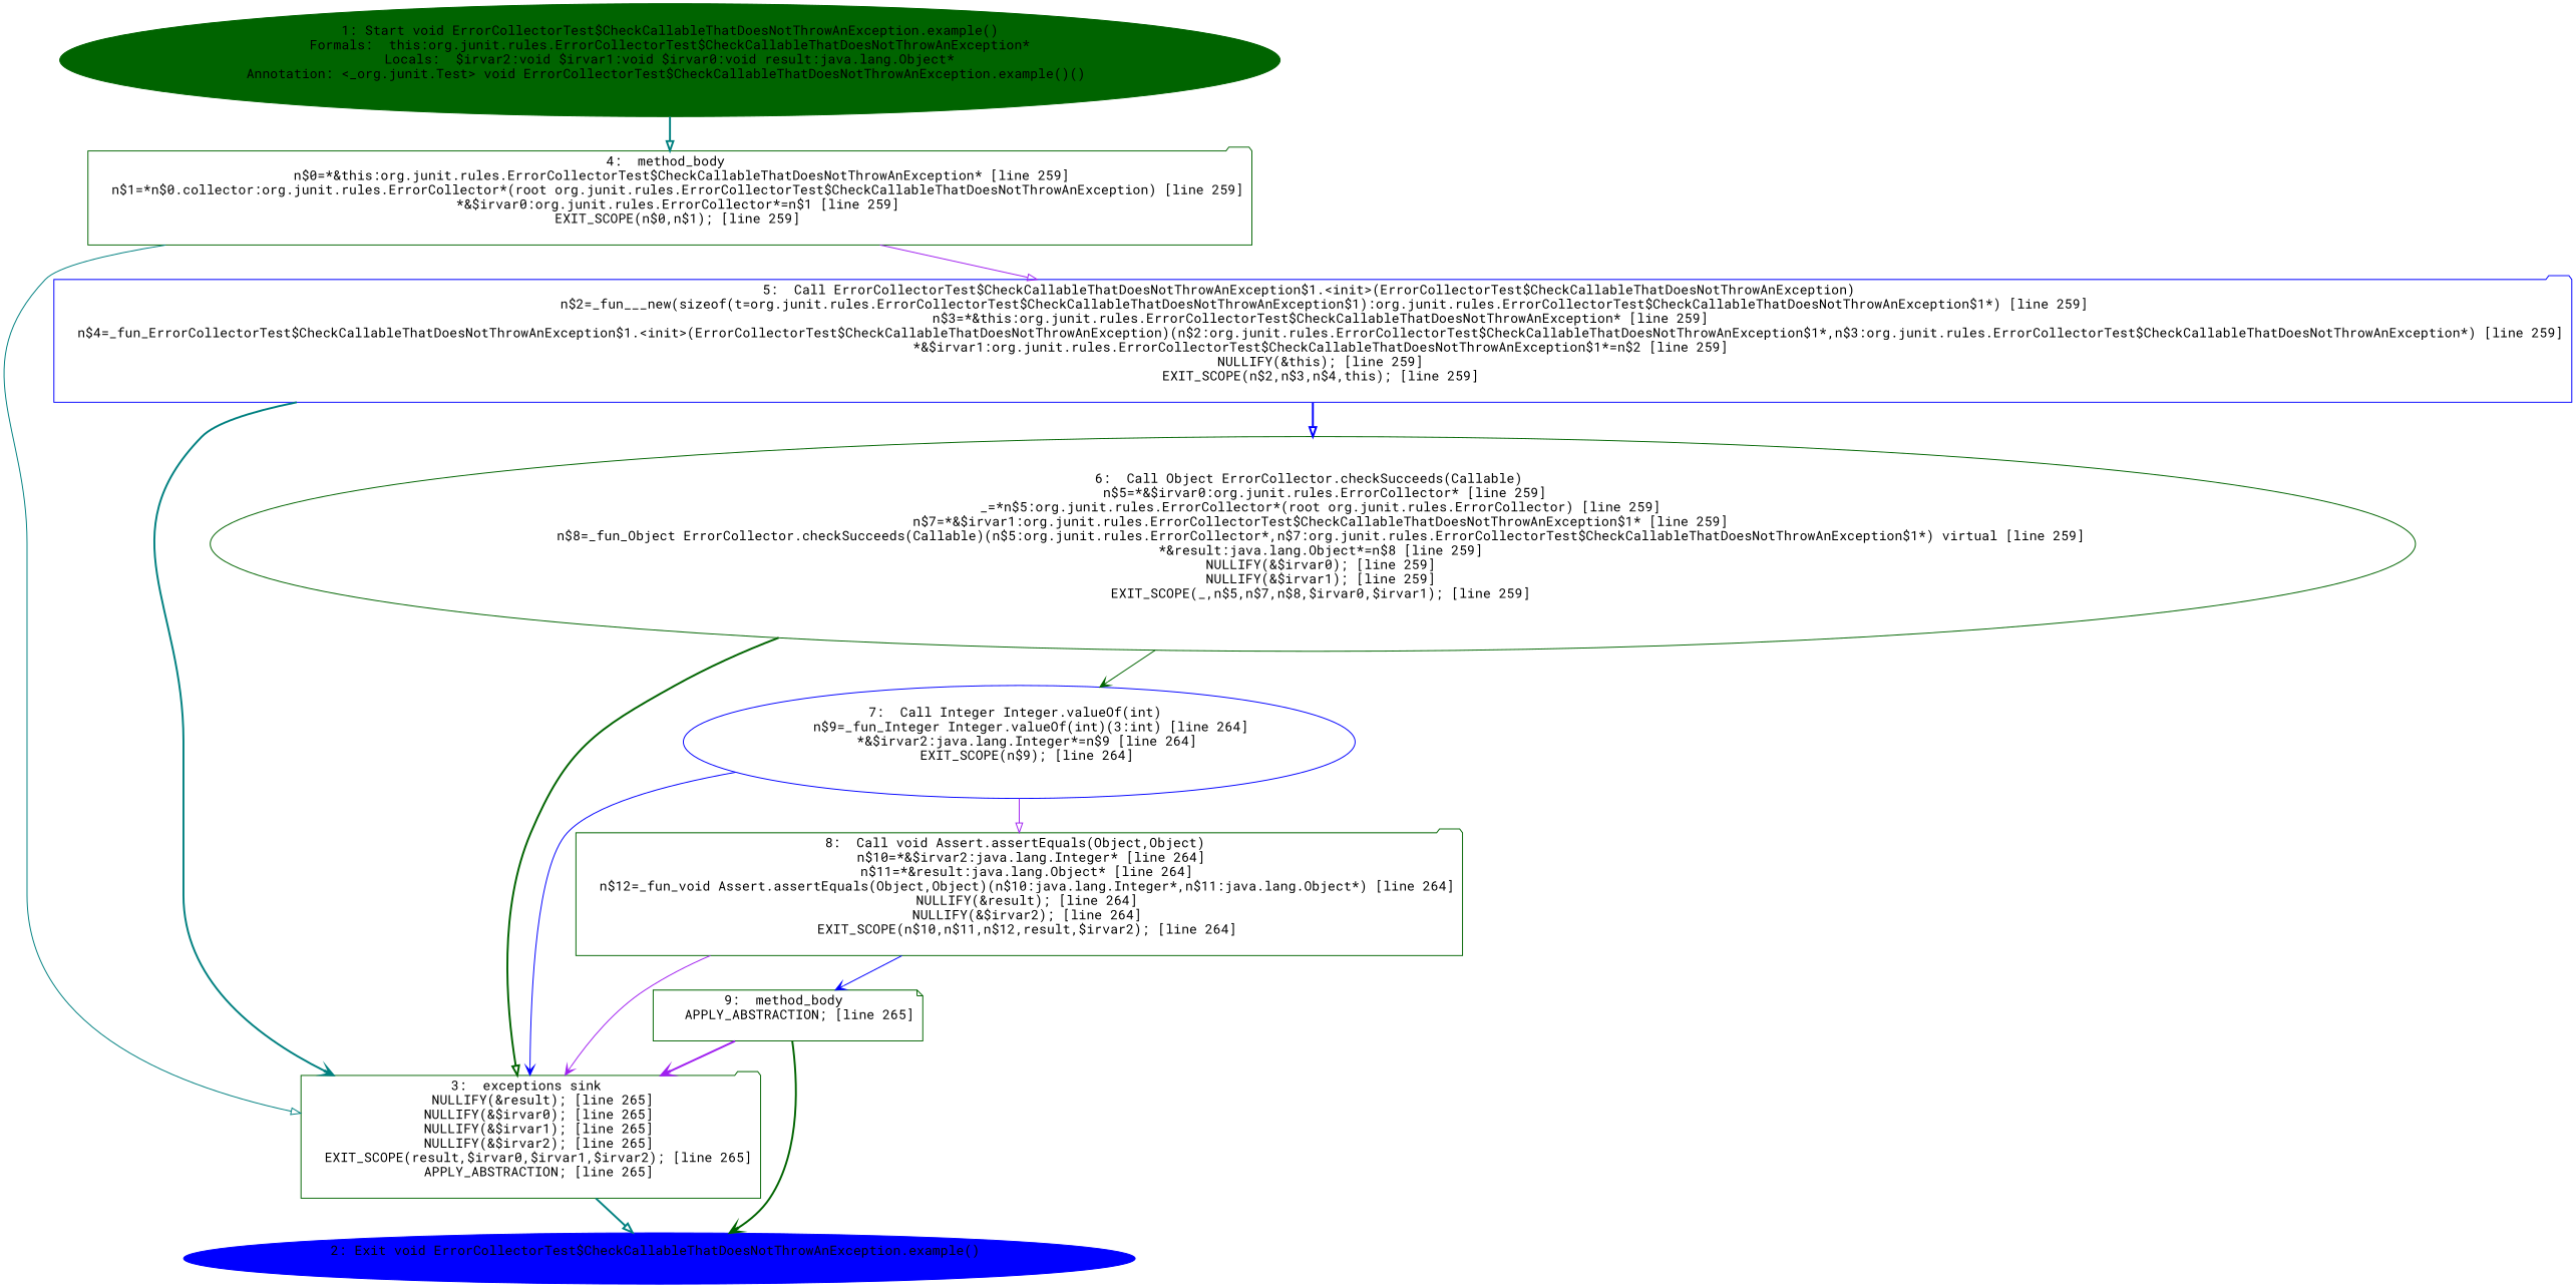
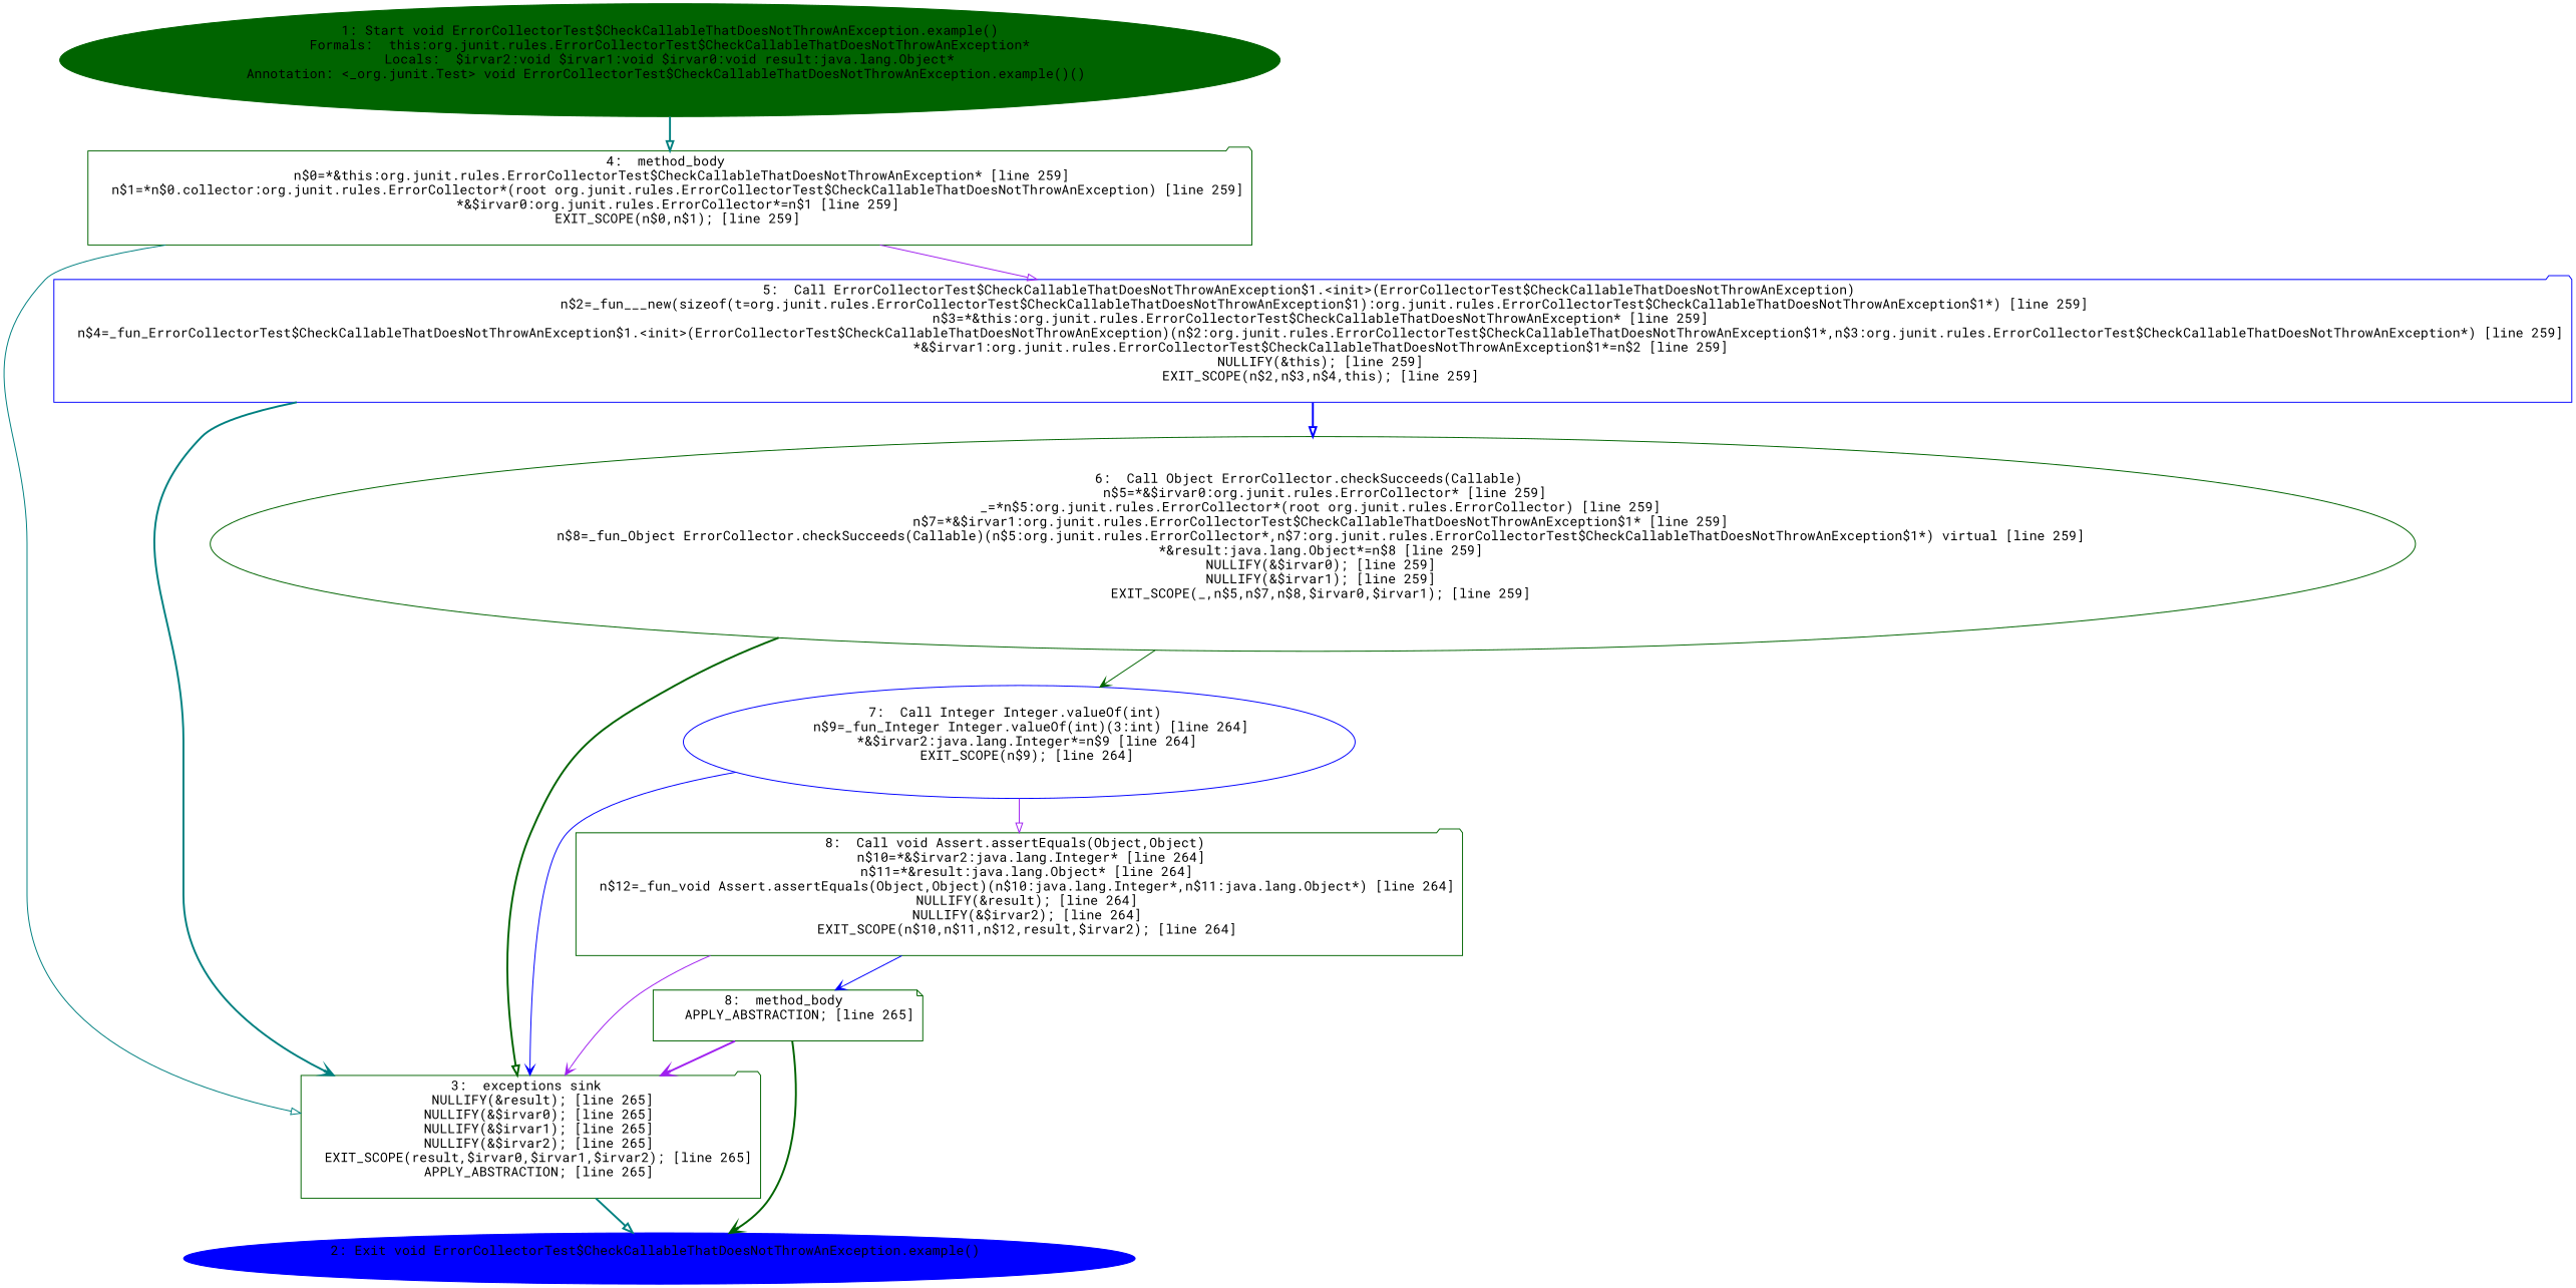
  digraph {
    fontname="Roboto Mono"
    node [color=darkgreen shape=ellipse fontname="Roboto Mono"]
    edge [color=teal style=bold arrowhead=onormal fontname="Roboto Mono"]
    n1 [label="1: Start void ErrorCollectorTest$CheckCallableThatDoesNotThrowAnException.example()\nFormals:  this:org.junit.rules.ErrorCollectorTest$CheckCallableThatDoesNotThrowAnException*\nLocals:  $irvar2:void $irvar1:void $irvar0:void result:java.lang.Object*\nAnnotation: <_org.junit.Test> void ErrorCollectorTest$CheckCallableThatDoesNotThrowAnException.example()() \n  " style=filled]
    n2 [label="4:  method_body \n   n$0=*&this:org.junit.rules.ErrorCollectorTest$CheckCallableThatDoesNotThrowAnException* [line 259]\n  n$1=*n$0.collector:org.junit.rules.ErrorCollector*(root org.junit.rules.ErrorCollectorTest$CheckCallableThatDoesNotThrowAnException) [line 259]\n  *&$irvar0:org.junit.rules.ErrorCollector*=n$1 [line 259]\n  EXIT_SCOPE(n$0,n$1); [line 259]\n " shape=folder]
    n3 [label="3:  exceptions sink \n   NULLIFY(&result); [line 265]\n  NULLIFY(&$irvar0); [line 265]\n  NULLIFY(&$irvar1); [line 265]\n  NULLIFY(&$irvar2); [line 265]\n  EXIT_SCOPE(result,$irvar0,$irvar1,$irvar2); [line 265]\n  APPLY_ABSTRACTION; [line 265]\n " shape=folder]
    n4 [label="5:  Call ErrorCollectorTest$CheckCallableThatDoesNotThrowAnException$1.<init>(ErrorCollectorTest$CheckCallableThatDoesNotThrowAnException) \n   n$2=_fun___new(sizeof(t=org.junit.rules.ErrorCollectorTest$CheckCallableThatDoesNotThrowAnException$1):org.junit.rules.ErrorCollectorTest$CheckCallableThatDoesNotThrowAnException$1*) [line 259]\n  n$3=*&this:org.junit.rules.ErrorCollectorTest$CheckCallableThatDoesNotThrowAnException* [line 259]\n  n$4=_fun_ErrorCollectorTest$CheckCallableThatDoesNotThrowAnException$1.<init>(ErrorCollectorTest$CheckCallableThatDoesNotThrowAnException)(n$2:org.junit.rules.ErrorCollectorTest$CheckCallableThatDoesNotThrowAnException$1*,n$3:org.junit.rules.ErrorCollectorTest$CheckCallableThatDoesNotThrowAnException*) [line 259]\n  *&$irvar1:org.junit.rules.ErrorCollectorTest$CheckCallableThatDoesNotThrowAnException$1*=n$2 [line 259]\n  NULLIFY(&this); [line 259]\n  EXIT_SCOPE(n$2,n$3,n$4,this); [line 259]\n " shape=folder color=blue]
    n5 [color=blue label="2: Exit void ErrorCollectorTest$CheckCallableThatDoesNotThrowAnException.example() \n  " style=filled]
    n6 [label="6:  Call Object ErrorCollector.checkSucceeds(Callable) \n   n$5=*&$irvar0:org.junit.rules.ErrorCollector* [line 259]\n  _=*n$5:org.junit.rules.ErrorCollector*(root org.junit.rules.ErrorCollector) [line 259]\n  n$7=*&$irvar1:org.junit.rules.ErrorCollectorTest$CheckCallableThatDoesNotThrowAnException$1* [line 259]\n  n$8=_fun_Object ErrorCollector.checkSucceeds(Callable)(n$5:org.junit.rules.ErrorCollector*,n$7:org.junit.rules.ErrorCollectorTest$CheckCallableThatDoesNotThrowAnException$1*) virtual [line 259]\n  *&result:java.lang.Object*=n$8 [line 259]\n  NULLIFY(&$irvar0); [line 259]\n  NULLIFY(&$irvar1); [line 259]\n  EXIT_SCOPE(_,n$5,n$7,n$8,$irvar0,$irvar1); [line 259]\n "]
    n7 [label="7:  Call Integer Integer.valueOf(int) \n   n$9=_fun_Integer Integer.valueOf(int)(3:int) [line 264]\n  *&$irvar2:java.lang.Integer*=n$9 [line 264]\n  EXIT_SCOPE(n$9); [line 264]\n " color=blue]
    n8 [label="8:  Call void Assert.assertEquals(Object,Object) \n   n$10=*&$irvar2:java.lang.Integer* [line 264]\n  n$11=*&result:java.lang.Object* [line 264]\n  n$12=_fun_void Assert.assertEquals(Object,Object)(n$10:java.lang.Integer*,n$11:java.lang.Object*) [line 264]\n  NULLIFY(&result); [line 264]\n  NULLIFY(&$irvar2); [line 264]\n  EXIT_SCOPE(n$10,n$11,n$12,result,$irvar2); [line 264]\n " shape=folder]
-   n9 [label="9:  method_body \n   APPLY_ABSTRACTION; [line 265]\n " shape=note]
+   n9 [label="8:  method_body \n   APPLY_ABSTRACTION; [line 265]\n " shape=note]
    n1 -> n2
    n2 -> n3 [style=solid]
    n2 -> n4 [color=purple style=solid]
    n3 -> n5
    n4 -> n3 [arrowhead=vee]
    n4 -> n6 [color=blue]
    n6 -> n3 [color=darkgreen]
    n6 -> n7 [color=darkgreen style=solid arrowhead=vee]
    n7 -> n3 [color=blue style=solid arrowhead=vee]
    n7 -> n8 [color=purple style=solid]
    n8 -> n3 [color=purple style=solid arrowhead=vee]
    n8 -> n9 [color=blue style=solid arrowhead=vee]
    n9 -> n3 [color=purple arrowhead=vee]
    n9 -> n5 [color=darkgreen arrowhead=vee]
  }
